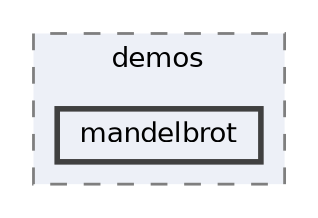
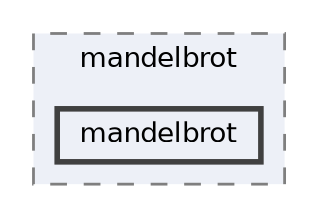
  digraph {
    compound=true
    fontname="DejaVu Sans"
    n1 [color=grey25 fillcolor="#edf0f7" fontname="DejaVu Sans" fontsize=10 height=0.2 label=mandelbrot shape=box style="filled,bold" width=0.4]
    subgraph cluster_1 {
      bgcolor="#edf0f7"
      fontsize=10
-     label=demos
+     label=mandelbrot
      pencolor=grey50
      style="filled,dashed"
      n1
    }
  }
